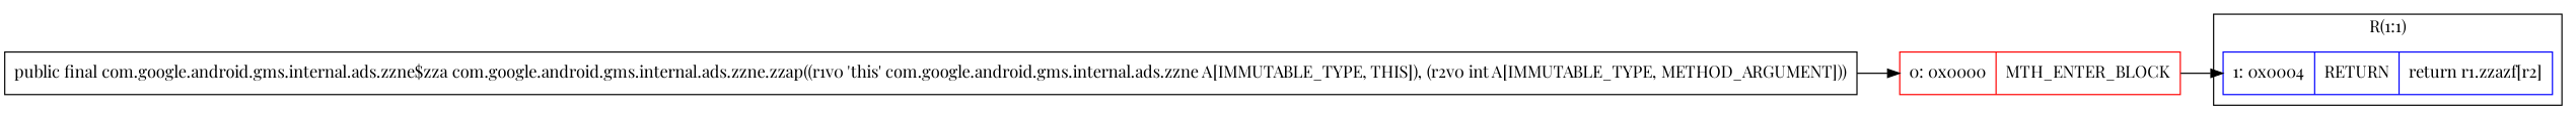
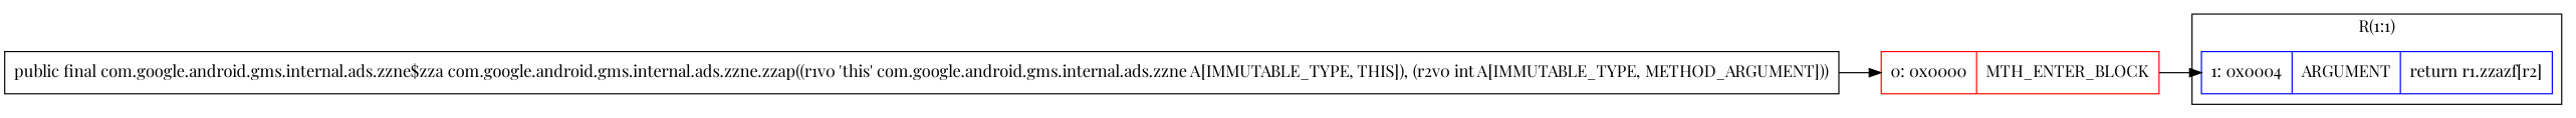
  digraph {
    rankdir=LR
    fontname="Playfair Display"
    node [shape=record fontname="Playfair Display"]
    edge [fontname="Playfair Display"]
-   n1 [color=blue label="{1\:\ 0x0004|RETURN\l|return r1.zzazf[r2]\l}"]
+   n1 [color=blue label="{1\:\ 0x0004|ARGUMENT\l|return r1.zzazf[r2]\l}"]
    n2 [color=red label="{0\:\ 0x0000|MTH_ENTER_BLOCK\l}"]
    n3 [label="{public final com.google.android.gms.internal.ads.zzne$zza com.google.android.gms.internal.ads.zzne.zzap((r1v0 'this' com.google.android.gms.internal.ads.zzne A[IMMUTABLE_TYPE, THIS]), (r2v0 int A[IMMUTABLE_TYPE, METHOD_ARGUMENT])) }"]
    subgraph cluster_1 {
      label="R(1:1)"
      n1
    }
    n2 -> n1
    n3 -> n2
  }
